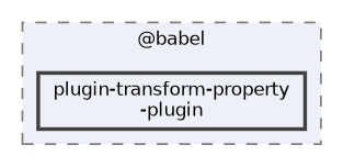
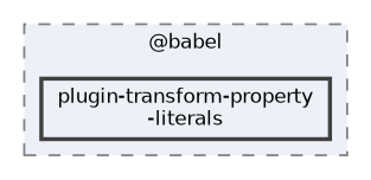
  digraph {
    compound=true
-   n1 [color=grey25 fillcolor="#edf0f7" fontname=Helvetica fontsize=10 height=0.2 label="plugin-transform-property\l-plugin" shape=box style="filled,bold" width=0.4]
+   n1 [color=grey25 fillcolor="#edf0f7" fontname=Helvetica fontsize=10 height=0.2 label="plugin-transform-property\l-literals" shape=box style="filled,bold" width=0.4]
    subgraph cluster_1 {
      bgcolor="#edf0f7"
      fontname=Helvetica
      fontsize=10
      label="@babel"
      pencolor=grey50
      style="filled,dashed"
      n1
    }
  }
